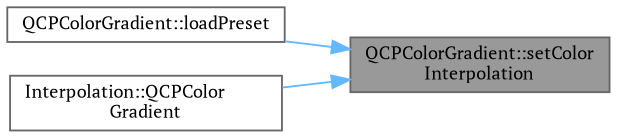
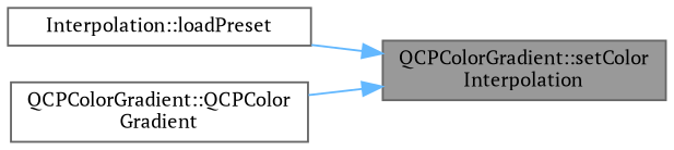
  digraph {
    fontname="PT Serif"
    rankdir=RL
    node [color=grey40 fillcolor=white fontname="PT Serif" fontsize=10 shape=box style=filled]
    edge [color=steelblue1 dir=back fontname="PT Serif" fontsize=10 labelfontname=Helvetica labelfontsize=10 style=solid]
    n1 [color=gray40 fillcolor=grey60 fontcolor=black height=0.2 label="QCPColorGradient::setColor\lInterpolation" width=0.4]
-   n2 [height=0.2 label="QCPColorGradient::loadPreset" width=0.4]
-   n3 [height=0.2 label="Interpolation::QCPColor\lGradient" width=0.4]
+   n2 [height=0.2 label="Interpolation::loadPreset" width=0.4]
+   n3 [height=0.2 label="QCPColorGradient::QCPColor\lGradient" width=0.4]
    n1 -> n2
    n1 -> n3
  }
